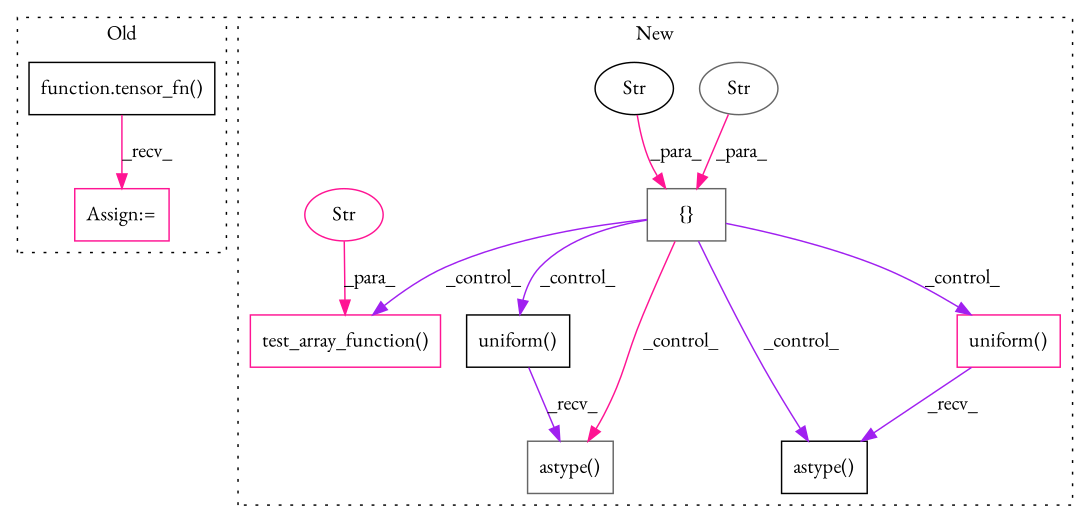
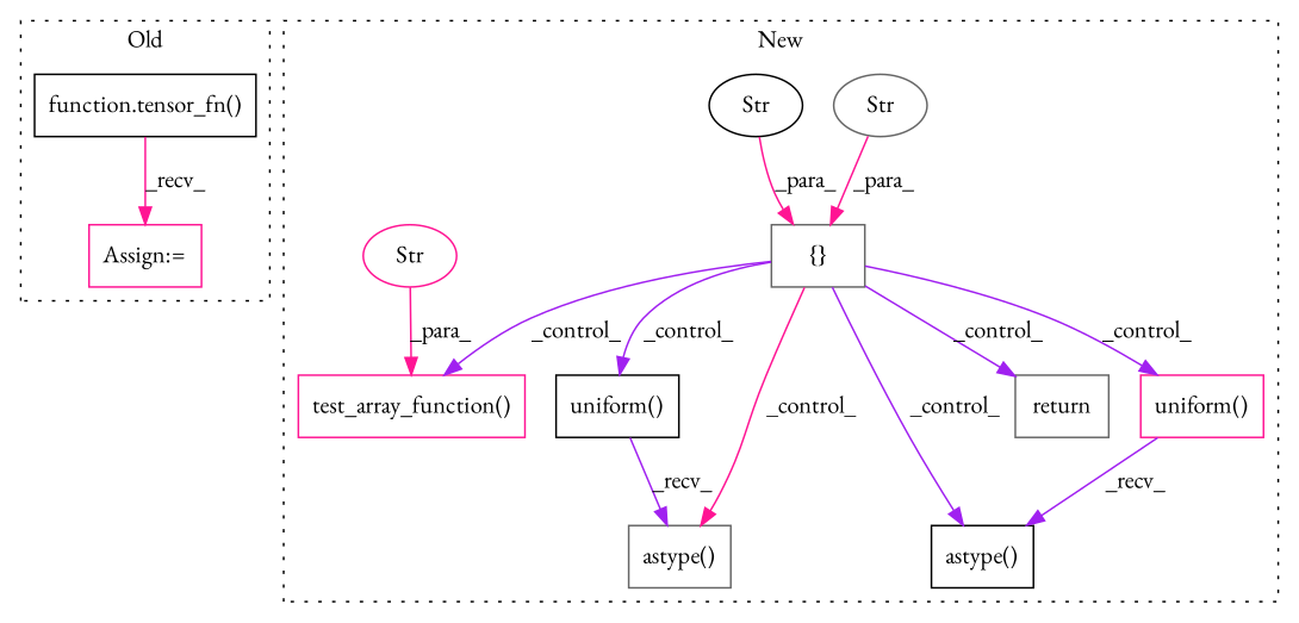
  digraph {
    fontname="EB Garamond"
    node [a=75 color=black fontname="EB Garamond" shape=box]
    edge [color=purple fontname="EB Garamond"]
    n1 [l="10,29" label="function.tensor_fn()" s="27619,27630"]
    n2 [a=68 color=deeppink l=3 label="Assign:=" s=27791]
    n3 [color=gray40 l="232,1" label="astype()" s="21443,21683"]
    n4 [l=224 label="uniform()" s=21443]
    n5 [a=59 color=gray40 l="1,0" label="{}" s="20949,20964"]
    n6 [a=66 color=gray40 l=5 label=Str s=20959 shape=ellipse]
    n7 [a=66 l=7 label=Str s=20950 shape=ellipse]
    n8 [l="43,1" label="astype()" s="21344,21395"]
    n9 [color=deeppink l=35 label="uniform()" s=21344]
    n10 [color=deeppink l="37,186" label="test_array_function()" s="21689,21902"]
    n11 [a=66 color=deeppink l=18 label=Str s=21884 shape=ellipse]
+   n12 [a=93 color=gray40 l=6 label=return s=21214]
    subgraph cluster_1 {
      label=Old
      style=dotted
      n1
      n2
    }
    subgraph cluster_2 {
      label=New
      style=dotted
      n3
      n4
      n5
      n6
      n7
      n8
      n9
      n10
      n11
+     n12
    }
    n1 -> n2 [color=deeppink label=_recv_]
    n4 -> n3 [label=_recv_]
    n5 -> n3 [color=deeppink label=_control_]
    n5 -> n4 [label=_control_]
    n5 -> n8 [label=_control_]
    n5 -> n9 [label=_control_]
    n5 -> n10 [label=_control_]
+   n5 -> n12 [label=_control_]
    n6 -> n5 [color=deeppink label=_para_]
    n7 -> n5 [color=deeppink label=_para_]
    n9 -> n8 [label=_recv_]
    n11 -> n10 [color=deeppink label=_para_]
  }
